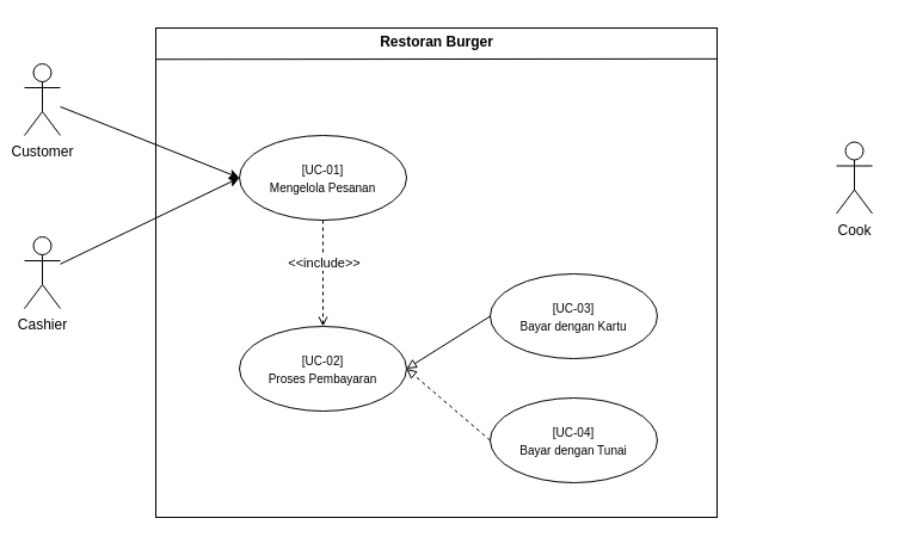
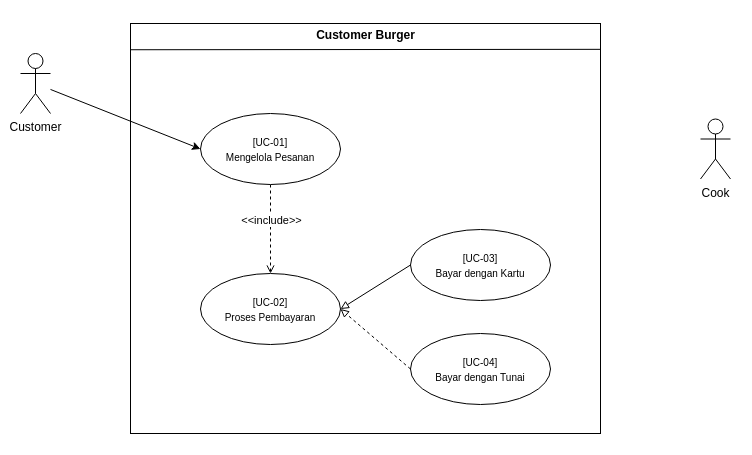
  <mxCell id="0" />
  <mxCell id="1" parent="0" />
  <mxCell id="2" value="" style="rounded=0;whiteSpace=wrap;html=1;" vertex="1" parent="1"><mxGeometry x="130" y="23" width="470" height="410" as="geometry" /></mxCell>
- <mxCell id="3" style="rounded=0;orthogonalLoop=1;jettySize=auto;html=1;entryX=0;entryY=0.5;entryDx=0;entryDy=0;" edge="1" parent="1" source="4" target="7"><mxGeometry relative="1" as="geometry" /></mxCell>
- <mxCell id="4" value="Cashier" style="shape=umlActor;verticalLabelPosition=bottom;verticalAlign=top;html=1;outlineConnect=0;" vertex="1" parent="1"><mxGeometry x="20" y="198" width="30" height="60" as="geometry" /></mxCell>
  <mxCell id="5" style="edgeStyle=orthogonalEdgeStyle;rounded=0;orthogonalLoop=1;jettySize=auto;html=1;exitX=0.5;exitY=1;exitDx=0;exitDy=0;entryX=0.5;entryY=0;entryDx=0;entryDy=0;dashed=1;endArrow=open;endFill=0;" edge="1" parent="1" source="7" target="13"><mxGeometry relative="1" as="geometry" /></mxCell>
  <mxCell id="6" value="&amp;lt;&amp;lt;include&amp;gt;&amp;gt;" style="edgeLabel;html=1;align=center;verticalAlign=middle;resizable=0;points=[];" vertex="1" connectable="0" parent="5"><mxGeometry x="-0.221" relative="1" as="geometry"><mxPoint as="offset" /></mxGeometry></mxCell>
  <mxCell id="7" value="&lt;div&gt;&lt;font style=&quot;font-size: 10px;&quot;&gt;[UC-01]&lt;/font&gt;&lt;/div&gt;&lt;font style=&quot;font-size: 10px;&quot;&gt;Mengelola Pesanan&lt;/font&gt;" style="ellipse;whiteSpace=wrap;html=1;" vertex="1" parent="1"><mxGeometry x="200" y="113" width="140" height="71" as="geometry" /></mxCell>
- <mxCell id="8" value="&lt;b&gt;Restoran Burger&lt;/b&gt;" style="text;html=1;align=center;verticalAlign=middle;resizable=0;points=[];autosize=1;strokeColor=none;fillColor=none;" vertex="1" parent="1"><mxGeometry x="305" y="20" width="120" height="30" as="geometry" /></mxCell>
+ <mxCell id="8" value="&lt;b&gt;Customer Burger&lt;/b&gt;" style="text;html=1;align=center;verticalAlign=middle;resizable=0;points=[];autosize=1;strokeColor=none;fillColor=none;" vertex="1" parent="1"><mxGeometry x="305" y="20" width="120" height="30" as="geometry" /></mxCell>
  <mxCell id="9" value="" style="endArrow=none;html=1;rounded=0;exitX=0.001;exitY=0.064;exitDx=0;exitDy=0;exitPerimeter=0;entryX=1.001;entryY=0.063;entryDx=0;entryDy=0;entryPerimeter=0;" edge="1" parent="1" source="2" target="2"><mxGeometry width="50" height="50" relative="1" as="geometry"><mxPoint x="300" y="-99" as="sourcePoint" /><mxPoint x="420" y="-21" as="targetPoint" /></mxGeometry></mxCell>
  <mxCell id="10" style="rounded=0;orthogonalLoop=1;jettySize=auto;html=1;entryX=0;entryY=0.5;entryDx=0;entryDy=0;" edge="1" parent="1" source="11" target="7"><mxGeometry relative="1" as="geometry" /></mxCell>
  <mxCell id="11" value="Customer" style="shape=umlActor;verticalLabelPosition=bottom;verticalAlign=top;html=1;outlineConnect=0;" vertex="1" parent="1"><mxGeometry x="20" y="53" width="30" height="60" as="geometry" /></mxCell>
  <mxCell id="12" value="Cook" style="shape=umlActor;verticalLabelPosition=bottom;verticalAlign=top;html=1;outlineConnect=0;" vertex="1" parent="1"><mxGeometry x="700" y="118.5" width="30" height="60" as="geometry" /></mxCell>
  <mxCell id="13" value="&lt;div&gt;&lt;span style=&quot;font-size: 10px;&quot;&gt;[UC-02]&lt;/span&gt;&lt;/div&gt;&lt;div&gt;&lt;span style=&quot;font-size: 10px;&quot;&gt;Proses Pembayaran&lt;/span&gt;&lt;/div&gt;" style="ellipse;whiteSpace=wrap;html=1;" vertex="1" parent="1"><mxGeometry x="200" y="273" width="140" height="71" as="geometry" /></mxCell>
  <mxCell id="14" value="&lt;div&gt;&lt;span style=&quot;font-size: 10px;&quot;&gt;[UC-03]&lt;/span&gt;&lt;/div&gt;&lt;div&gt;&lt;span style=&quot;font-size: 10px;&quot;&gt;Bayar dengan Kartu&lt;/span&gt;&lt;/div&gt;" style="ellipse;whiteSpace=wrap;html=1;" vertex="1" parent="1"><mxGeometry x="410" y="229" width="140" height="71" as="geometry" /></mxCell>
  <mxCell id="15" value="&lt;div&gt;&lt;span style=&quot;font-size: 10px;&quot;&gt;[UC-04]&lt;/span&gt;&lt;/div&gt;&lt;div&gt;&lt;span style=&quot;font-size: 10px;&quot;&gt;Bayar dengan Tunai&lt;/span&gt;&lt;/div&gt;" style="ellipse;whiteSpace=wrap;html=1;" vertex="1" parent="1"><mxGeometry x="410" y="333" width="140" height="71" as="geometry" /></mxCell>
  <mxCell id="16" style="rounded=0;orthogonalLoop=1;jettySize=auto;html=1;entryX=1;entryY=0.5;entryDx=0;entryDy=0;exitX=0;exitY=0.5;exitDx=0;exitDy=0;endArrow=block;endFill=0;" edge="1" parent="1" source="14" target="13"><mxGeometry relative="1" as="geometry"><mxPoint x="350" y="293" as="sourcePoint" /><mxPoint x="490" y="364" as="targetPoint" /></mxGeometry></mxCell>
  <mxCell id="17" style="rounded=0;orthogonalLoop=1;jettySize=auto;html=1;entryX=1;entryY=0.5;entryDx=0;entryDy=0;exitX=0;exitY=0.5;exitDx=0;exitDy=0;endArrow=block;endFill=0;dashed=1;" edge="1" parent="1" source="15" target="13"><mxGeometry relative="1" as="geometry"><mxPoint x="430" y="283" as="sourcePoint" /><mxPoint x="370" y="327" as="targetPoint" /></mxGeometry></mxCell>
